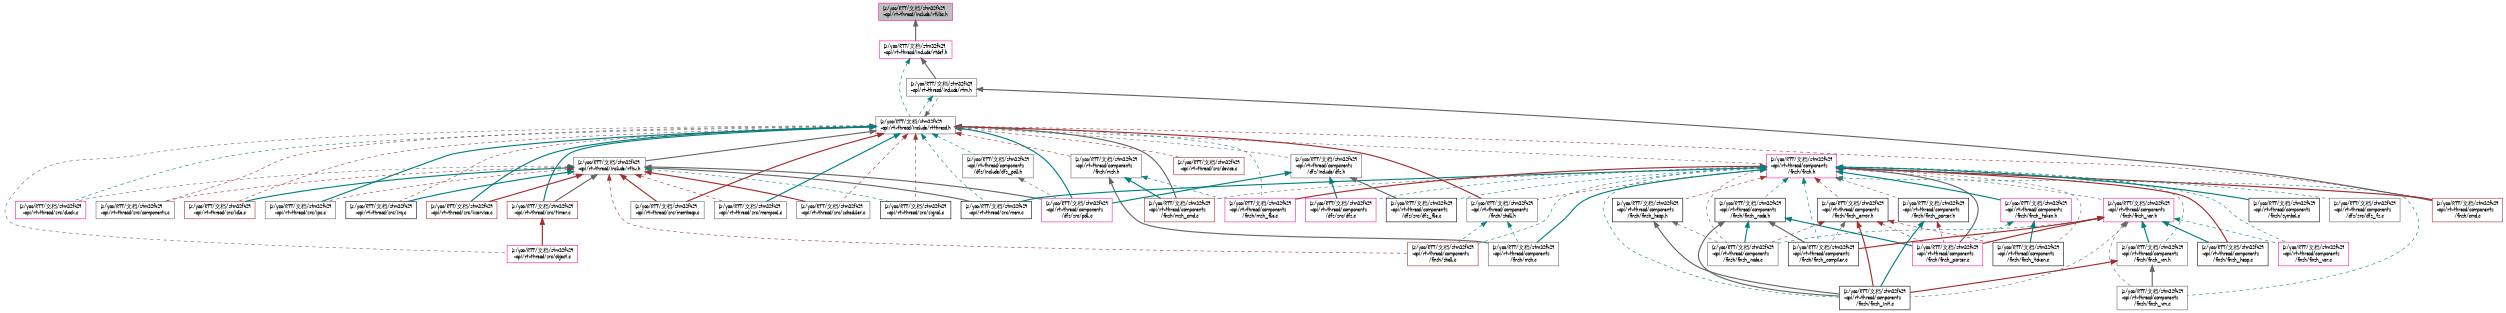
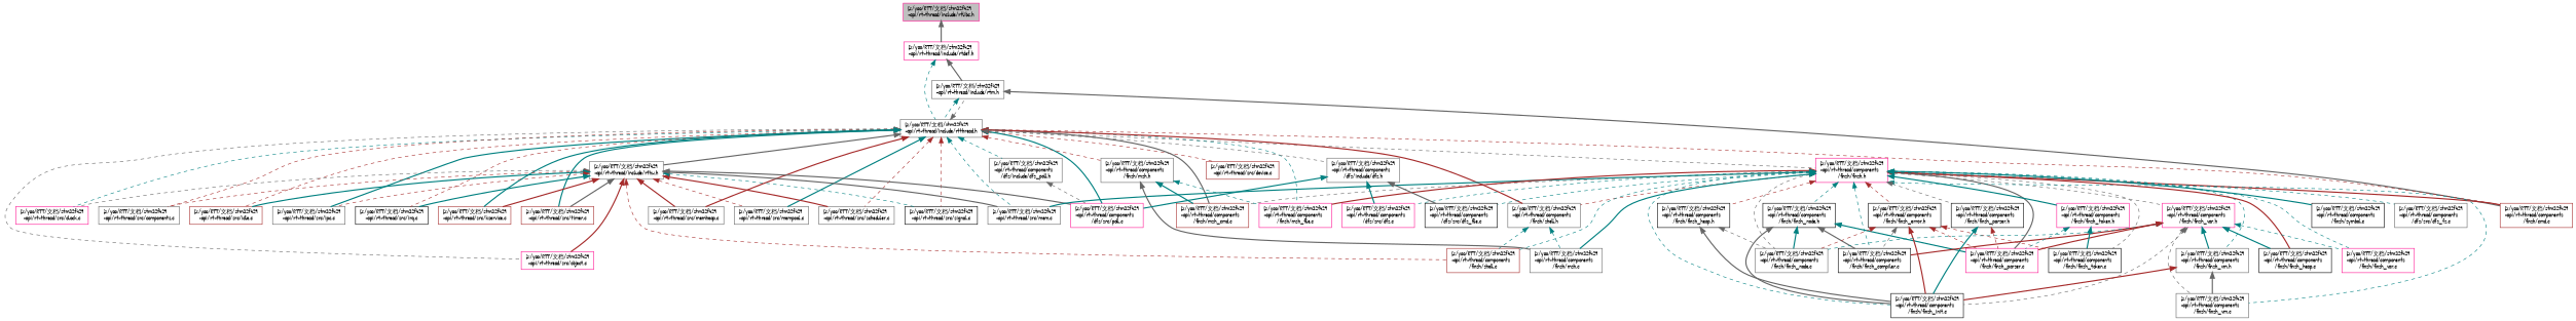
  digraph {
    fontname="Patrick Hand"
    node [color=gray40 fillcolor=white fontname="Patrick Hand" fontsize=10 shape=record style=filled]
    edge [color=teal dir=back fontname="Patrick Hand" fontsize=10 labelfontname="FreeSans.ttf" labelfontsize=10 style=dashed]
    n1 [color=deeppink fillcolor=grey75 fontcolor=black height=0.2 label="D:/yao/RTT/文档/stm32f429\l-api/rt-thread/include/rtlibc.h" width=0.4]
    n2 [color=deeppink height=0.2 label="D:/yao/RTT/文档/stm32f429\l-api/rt-thread/include/rtdef.h" width=0.4]
    n3 [height=0.2 label="D:/yao/RTT/文档/stm32f429\l-api/rt-thread/include/rtm.h" width=0.4]
    n4 [height=0.2 label="D:/yao/RTT/文档/stm32f429\l-api/rt-thread/include/rtthread.h" width=0.4]
    n5 [color=brown height=0.2 label="D:/yao/RTT/文档/stm32f429\l-api/rt-thread/components\l/finsh/cmd.c" width=0.4]
    n6 [color=deeppink height=0.2 label="D:/yao/RTT/文档/stm32f429\l-api/rt-thread/src/clock.c" width=0.4]
    n7 [height=0.2 label="D:/yao/RTT/文档/stm32f429\l-api/rt-thread/src/components.c" width=0.4]
    n8 [color=brown height=0.2 label="D:/yao/RTT/文档/stm32f429\l-api/rt-thread/src/device.c" width=0.4]
    n9 [color=brown height=0.2 label="D:/yao/RTT/文档/stm32f429\l-api/rt-thread/src/idle.c" width=0.4]
    n10 [height=0.2 label="D:/yao/RTT/文档/stm32f429\l-api/rt-thread/src/ipc.c" width=0.4]
    n11 [color=black height=0.2 label="D:/yao/RTT/文档/stm32f429\l-api/rt-thread/src/irq.c" width=0.4]
    n12 [color=brown height=0.2 label="D:/yao/RTT/文档/stm32f429\l-api/rt-thread/src/kservice.c" width=0.4]
-   n13 [color=black height=0.2 label="D:/yao/RTT/文档/stm32f429\l-api/rt-thread/src/mem.c" width=0.4]
+   n13 [height=0.2 label="D:/yao/RTT/文档/stm32f429\l-api/rt-thread/src/mem.c" width=0.4]
    n14 [height=0.2 label="D:/yao/RTT/文档/stm32f429\l-api/rt-thread/src/memheap.c" width=0.4]
    n15 [height=0.2 label="D:/yao/RTT/文档/stm32f429\l-api/rt-thread/src/mempool.c" width=0.4]
    n16 [color=deeppink height=0.2 label="D:/yao/RTT/文档/stm32f429\l-api/rt-thread/src/object.c" width=0.4]
    n17 [height=0.2 label="D:/yao/RTT/文档/stm32f429\l-api/rt-thread/src/scheduler.c" width=0.4]
    n18 [color=black height=0.2 label="D:/yao/RTT/文档/stm32f429\l-api/rt-thread/src/signal.c" width=0.4]
    n19 [color=brown height=0.2 label="D:/yao/RTT/文档/stm32f429\l-api/rt-thread/src/timer.c" width=0.4]
    n20 [height=0.2 label="D:/yao/RTT/文档/stm32f429\l-api/rt-thread/include/rthw.h" width=0.4]
    n21 [color=deeppink height=0.2 label="D:/yao/RTT/文档/stm32f429\l-api/rt-thread/components\l/dfs/src/poll.c" width=0.4]
    n22 [color=deeppink height=0.2 label="D:/yao/RTT/文档/stm32f429\l-api/rt-thread/components\l/finsh/finsh.h" width=0.4]
    n23 [color=brown height=0.2 label="D:/yao/RTT/文档/stm32f429\l-api/rt-thread/components\l/finsh/msh_cmd.c" width=0.4]
    n24 [color=deeppink height=0.2 label="D:/yao/RTT/文档/stm32f429\l-api/rt-thread/components\l/finsh/msh_file.c" width=0.4]
    n25 [height=0.2 label="D:/yao/RTT/文档/stm32f429\l-api/rt-thread/components\l/finsh/shell.h" width=0.4]
    n26 [height=0.2 label="D:/yao/RTT/文档/stm32f429\l-api/rt-thread/components\l/finsh/msh.h" width=0.4]
    n27 [height=0.2 label="D:/yao/RTT/文档/stm32f429\l-api/rt-thread/components\l/dfs/include/dfs.h" width=0.4]
    n28 [height=0.2 label="D:/yao/RTT/文档/stm32f429\l-api/rt-thread/components\l/dfs/include/dfs_poll.h" width=0.4]
    n29 [color=brown height=0.2 label="D:/yao/RTT/文档/stm32f429\l-api/rt-thread/components\l/finsh/shell.c" width=0.4]
    n30 [color=black height=0.2 label="D:/yao/RTT/文档/stm32f429\l-api/rt-thread/components\l/finsh/finsh_compiler.c" width=0.4]
    n31 [color=black height=0.2 label="D:/yao/RTT/文档/stm32f429\l-api/rt-thread/components\l/finsh/finsh_node.h" width=0.4]
    n32 [color=black height=0.2 label="D:/yao/RTT/文档/stm32f429\l-api/rt-thread/components\l/finsh/finsh_init.c" width=0.4]
    n33 [height=0.2 label="D:/yao/RTT/文档/stm32f429\l-api/rt-thread/components\l/finsh/finsh_node.c" width=0.4]
    n34 [color=deeppink height=0.2 label="D:/yao/RTT/文档/stm32f429\l-api/rt-thread/components\l/finsh/finsh_parser.c" width=0.4]
    n35 [color=black height=0.2 label="D:/yao/RTT/文档/stm32f429\l-api/rt-thread/components\l/finsh/finsh_error.h" width=0.4]
    n36 [color=black height=0.2 label="D:/yao/RTT/文档/stm32f429\l-api/rt-thread/components\l/finsh/finsh_token.c" width=0.4]
    n37 [color=deeppink height=0.2 label="D:/yao/RTT/文档/stm32f429\l-api/rt-thread/components\l/finsh/finsh_var.h" width=0.4]
    n38 [height=0.2 label="D:/yao/RTT/文档/stm32f429\l-api/rt-thread/components\l/finsh/finsh_vm.h" width=0.4]
    n39 [height=0.2 label="D:/yao/RTT/文档/stm32f429\l-api/rt-thread/components\l/finsh/finsh_vm.c" width=0.4]
    n40 [color=black height=0.2 label="D:/yao/RTT/文档/stm32f429\l-api/rt-thread/components\l/finsh/finsh_heap.c" width=0.4]
    n41 [color=deeppink height=0.2 label="D:/yao/RTT/文档/stm32f429\l-api/rt-thread/components\l/finsh/finsh_var.c" width=0.4]
    n42 [color=black height=0.2 label="D:/yao/RTT/文档/stm32f429\l-api/rt-thread/components\l/finsh/finsh_heap.h" width=0.4]
    n43 [color=black height=0.2 label="D:/yao/RTT/文档/stm32f429\l-api/rt-thread/components\l/finsh/finsh_parser.h" width=0.4]
    n44 [color=deeppink height=0.2 label="D:/yao/RTT/文档/stm32f429\l-api/rt-thread/components\l/finsh/finsh_token.h" width=0.4]
    n45 [height=0.2 label="D:/yao/RTT/文档/stm32f429\l-api/rt-thread/components\l/finsh/msh.c" width=0.4]
    n46 [color=black height=0.2 label="D:/yao/RTT/文档/stm32f429\l-api/rt-thread/components\l/finsh/symbol.c" width=0.4]
    n47 [color=deeppink height=0.2 label="D:/yao/RTT/文档/stm32f429\l-api/rt-thread/components\l/dfs/src/dfs.c" width=0.4]
    n48 [color=black height=0.2 label="D:/yao/RTT/文档/stm32f429\l-api/rt-thread/components\l/dfs/src/dfs_file.c" width=0.4]
    n49 [height=0.2 label="D:/yao/RTT/文档/stm32f429\l-api/rt-thread/components\l/dfs/src/dfs_fs.c" width=0.4]
    n1 -> n2 [color=gray40 style=bold]
    n2 -> n3 [color=gray40 style=bold]
    n2 -> n4
    n3 -> n4
    n3 -> n5 [color=gray40 style=bold]
    n4 -> n3 [color=gray40]
    n4 -> n5 [color=brown]
    n4 -> n6
    n4 -> n7 [color=brown]
    n4 -> n8 [color=brown]
    n4 -> n9 [color=brown]
    n4 -> n10 [style=bold]
    n4 -> n11 [color=brown]
    n4 -> n12 [style=bold]
    n4 -> n13
    n4 -> n14 [color=brown style=bold]
    n4 -> n15 [style=bold]
    n4 -> n16 [color=gray40]
    n4 -> n17 [color=brown]
    n4 -> n18 [color=brown]
    n4 -> n19 [style=bold]
    n4 -> n20 [color=gray40 style=bold]
    n4 -> n21 [style=bold]
    n4 -> n22 [color=gray40]
    n4 -> n23 [color=gray40 style=bold]
    n4 -> n24
    n4 -> n25 [color=brown style=bold]
    n4 -> n26 [color=brown]
    n4 -> n27 [color=gray40]
    n4 -> n28
    n20 -> n6 [color=gray40]
    n20 -> n7 [color=brown]
    n20 -> n9 [style=bold]
    n20 -> n10 [color=brown]
    n20 -> n11 [style=bold]
    n20 -> n12 [color=brown style=bold]
    n20 -> n13 [color=gray40 style=bold]
    n20 -> n14 [color=brown style=bold]
    n20 -> n15 [color=brown]
-   n19 -> n16 [color=brown style=bold]
+   n20 -> n16 [color=brown style=bold]
    n20 -> n17 [color=brown style=bold]
    n20 -> n18
    n20 -> n19 [color=gray40 style=bold]
    n20 -> n21 [color=gray40 style=bold]
    n20 -> n29 [color=brown]
    n22 -> n5 [color=brown style=bold]
    n22 -> n13 [style=bold]
    n22 -> n23 [color=gray40]
    n22 -> n24 [color=brown style=bold]
    n22 -> n25 [color=brown]
    n22 -> n29
    n22 -> n30
    n22 -> n31
    n22 -> n32
    n22 -> n33 [color=gray40]
    n22 -> n34 [color=gray40 style=bold]
    n22 -> n35 [color=brown]
    n22 -> n36 [color=gray40]
    n22 -> n37 [color=gray40]
    n22 -> n38
    n22 -> n39
    n22 -> n40 [color=brown style=bold]
    n22 -> n41
    n22 -> n42 [color=brown]
    n22 -> n43 [color=gray40]
    n22 -> n44 [style=bold]
    n22 -> n45 [style=bold]
    n22 -> n46 [style=bold]
    n22 -> n47
    n22 -> n48
    n22 -> n49
    n25 -> n29
    n25 -> n45
    n26 -> n23 [style=bold]
    n26 -> n24
    n26 -> n45 [color=gray40 style=bold]
    n27 -> n21 [style=bold]
    n27 -> n47 [style=bold]
    n27 -> n48 [color=gray40 style=bold]
    n28 -> n21 [color=gray40]
    n31 -> n30 [color=gray40 style=bold]
    n31 -> n32 [color=gray40 style=bold]
    n31 -> n33 [style=bold]
    n31 -> n34 [style=bold]
    n35 -> n30 [color=gray40]
    n35 -> n32 [color=brown style=bold]
    n35 -> n33 [color=brown]
    n35 -> n34 [color=brown]
    n35 -> n36 [color=brown]
    n37 -> n30 [color=brown style=bold]
    n37 -> n32 [color=gray40]
    n37 -> n33
    n37 -> n34 [color=brown style=bold]
    n37 -> n38 [style=bold]
    n37 -> n39 [color=gray40]
    n37 -> n40 [style=bold]
    n37 -> n41
    n38 -> n32 [color=brown style=bold]
    n38 -> n39 [color=gray40 style=bold]
    n42 -> n32 [color=gray40 style=bold]
    n42 -> n33 [color=gray40]
    n43 -> n32 [style=bold]
    n43 -> n34 [color=brown]
    n44 -> n34
    n44 -> n36 [style=bold]
  }
